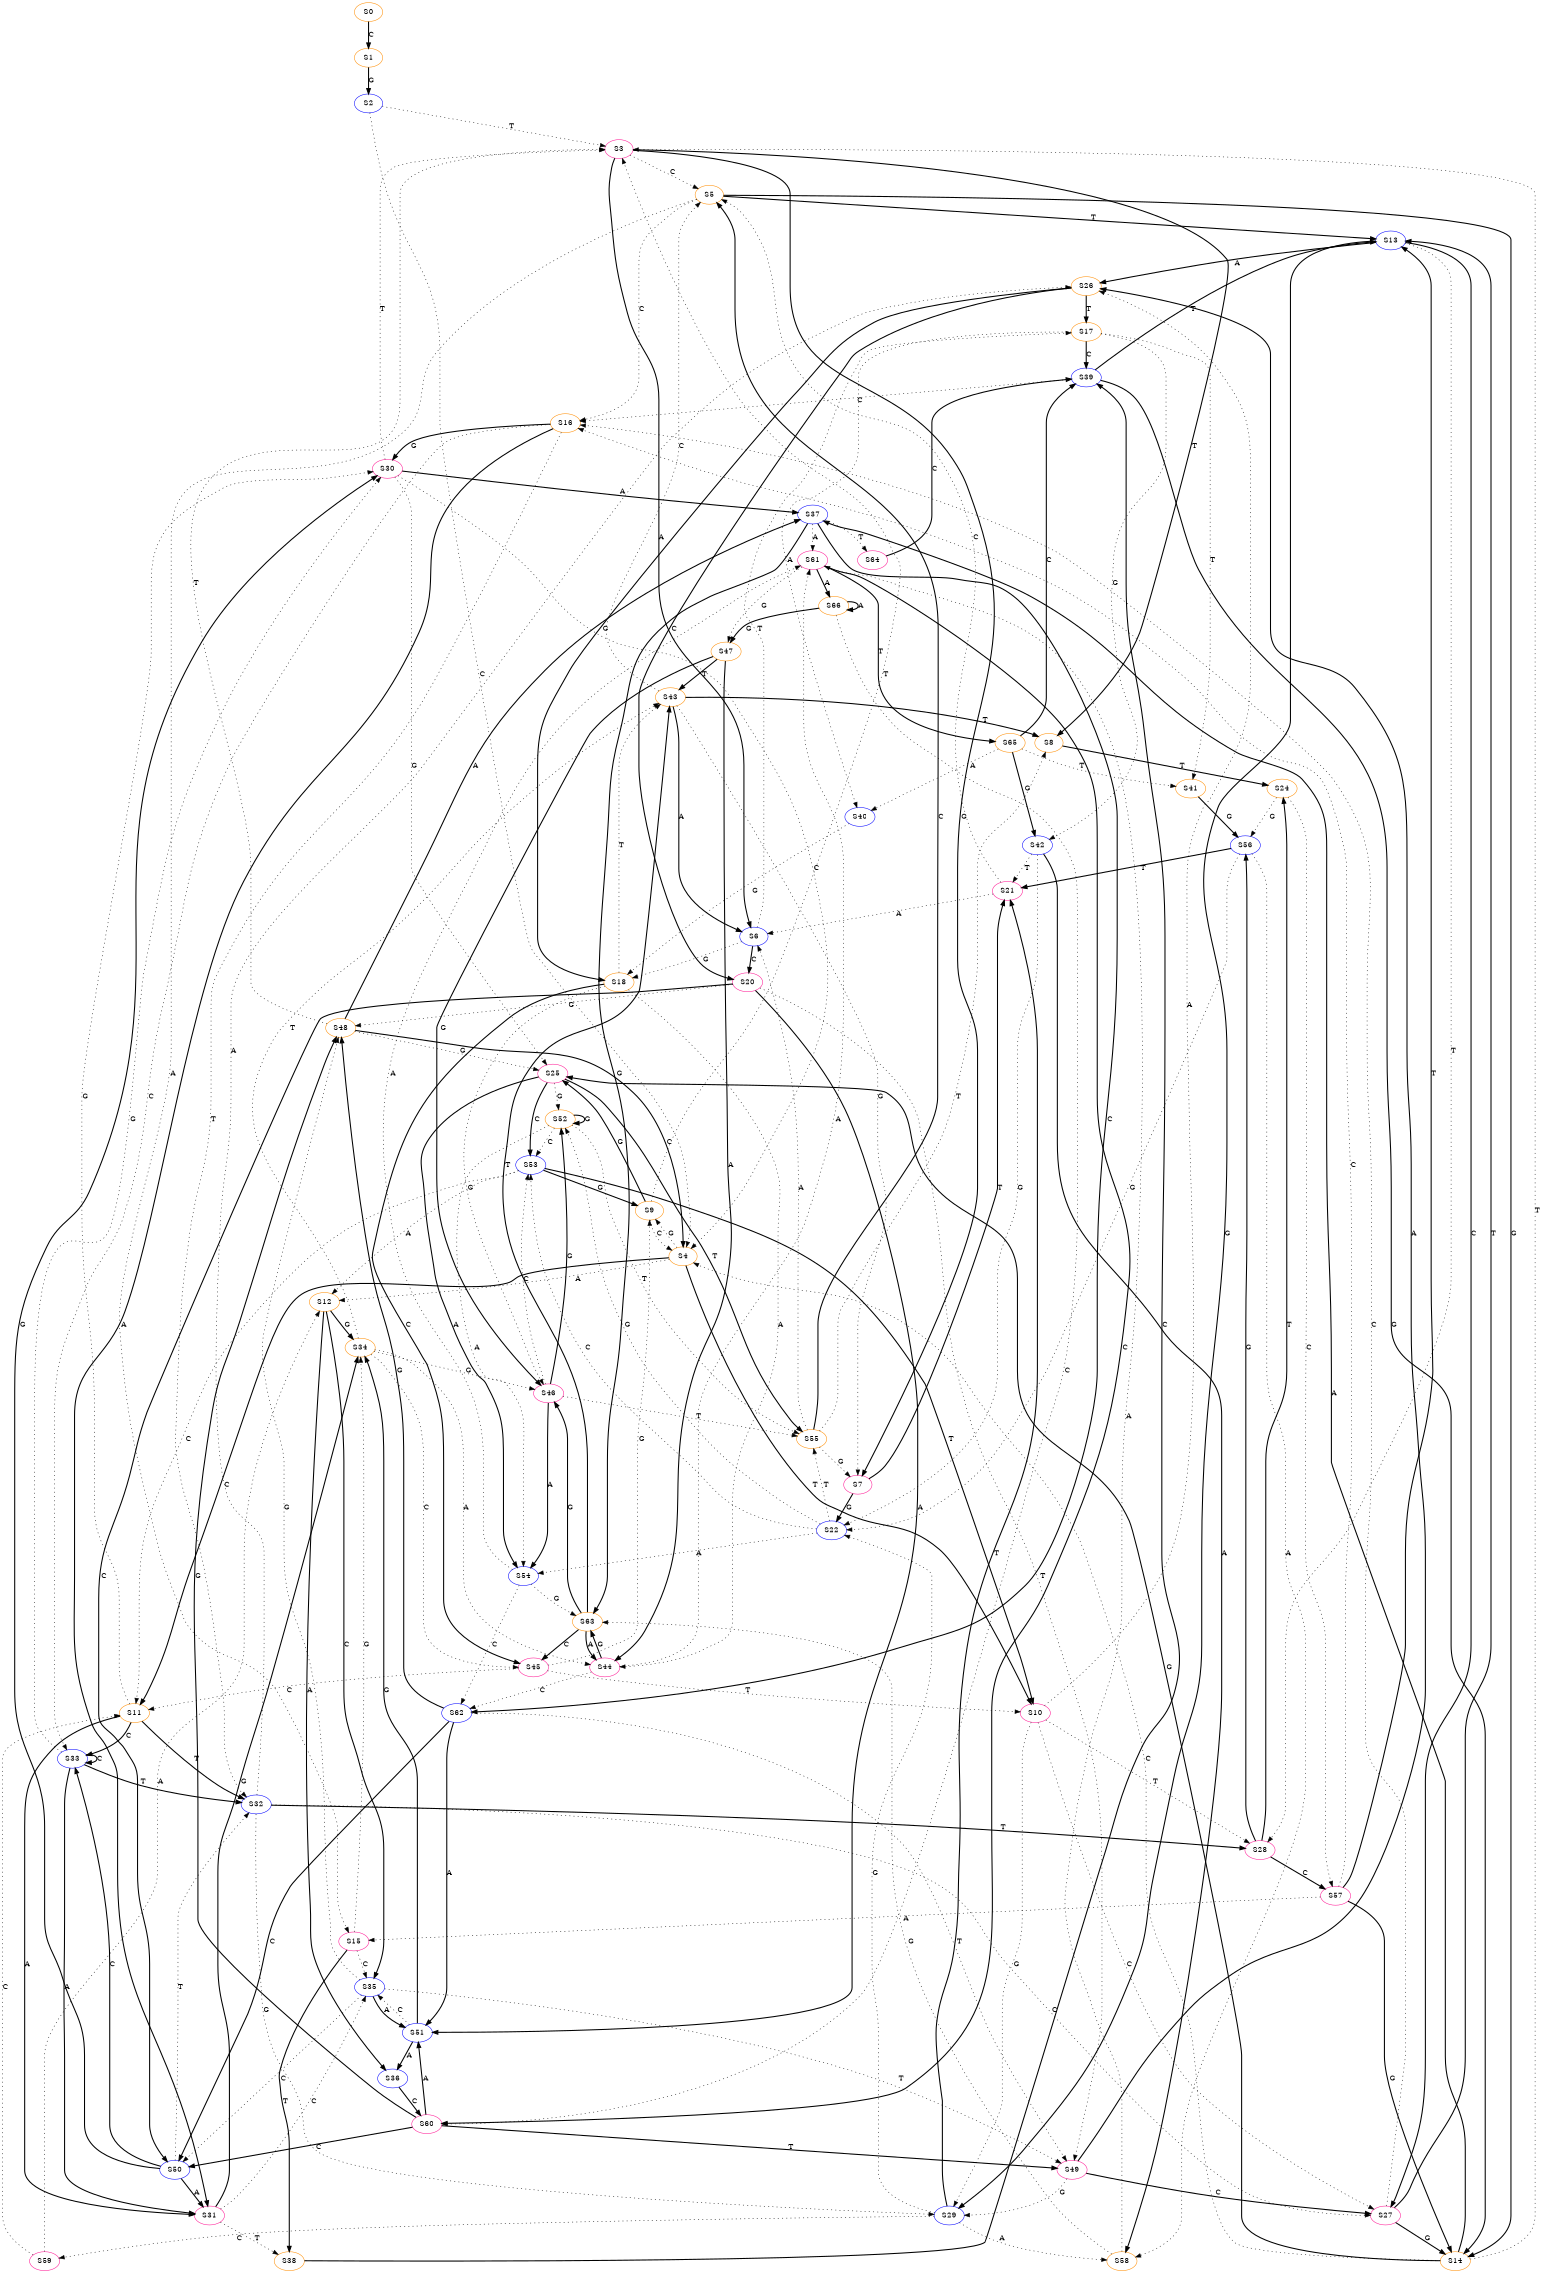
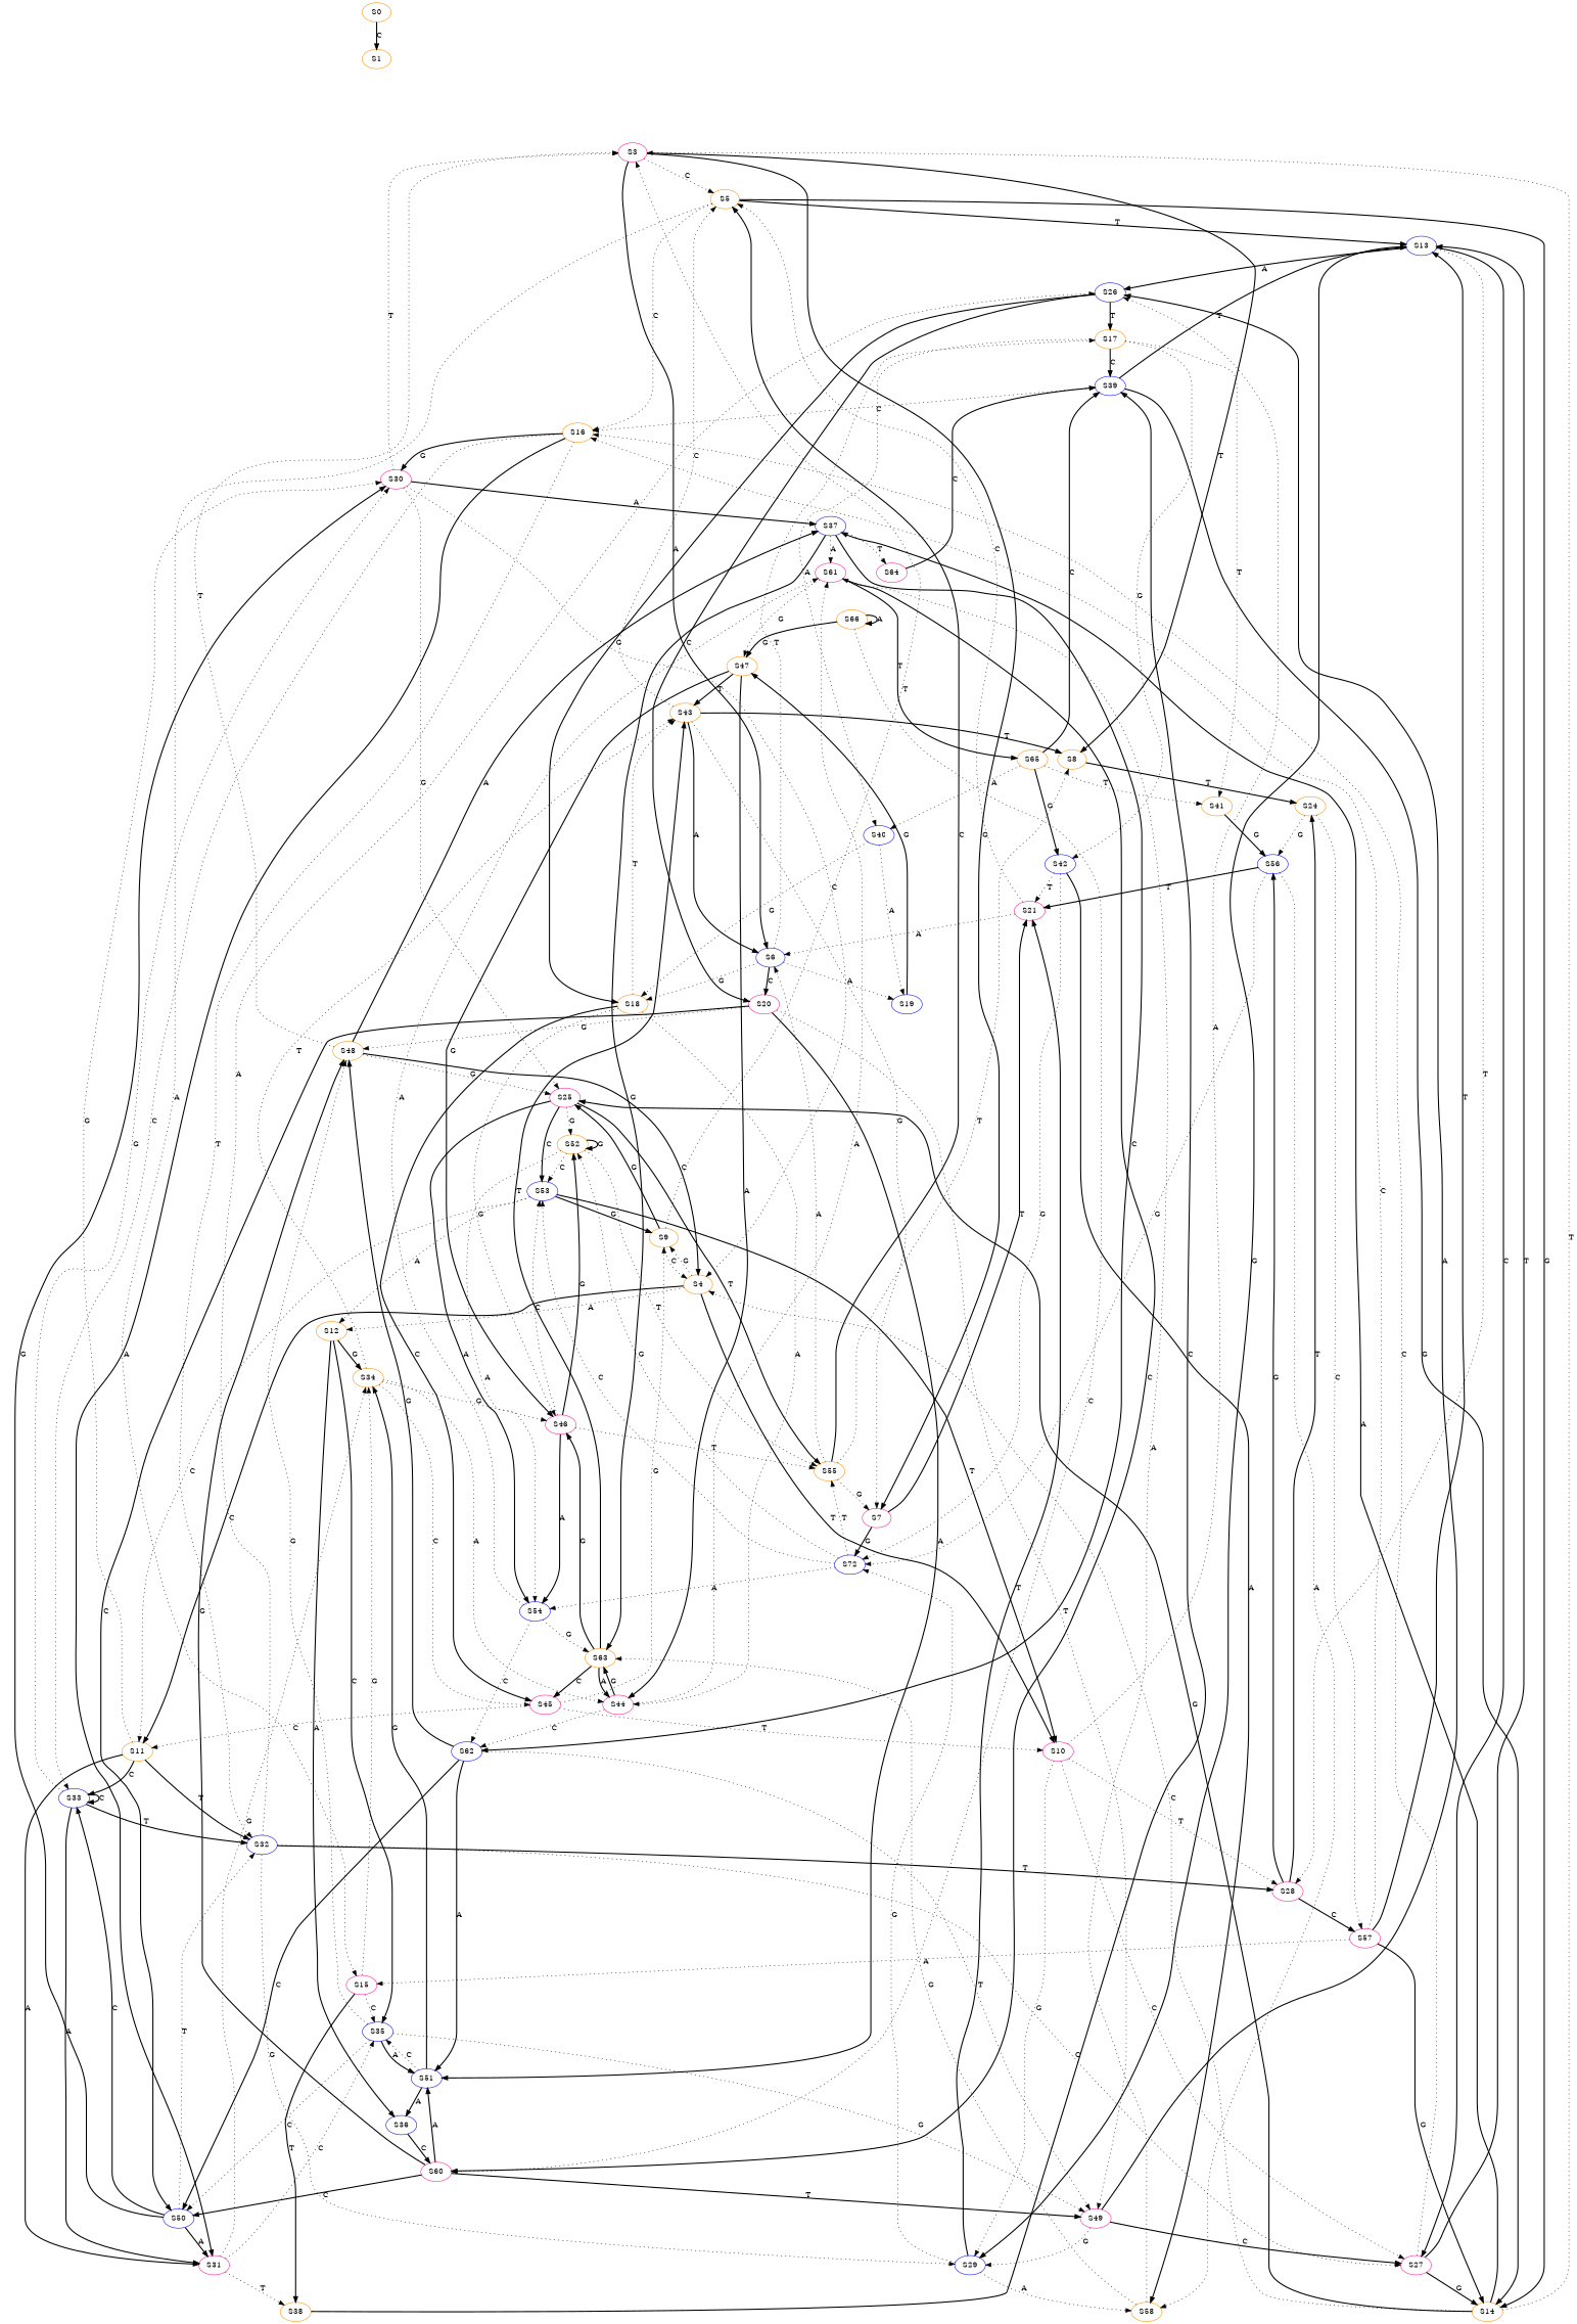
  strict digraph {
    node [color=darkorange]
    edge [style=dotted]
    S0
    S1
-   S2 [color=blue]
    S3 [color=deeppink]
    S4
    S5
    S6 [color=blue]
    S7 [color=deeppink]
    S8
    S9
    S10 [color=deeppink]
    S11
    S12
    S13 [color=blue]
    S14
    S15 [color=deeppink]
    S16
    S17
    S18
+   S19 [color=blue]
    S20 [color=deeppink]
    S21 [color=deeppink]
-   S22 [color=blue]
+   S22 [color=blue label=S72]
    S24
    S25 [color=deeppink]
-   S26
+   S26 [color=blue]
    S27 [color=deeppink]
    S28 [color=deeppink]
    S29 [color=blue]
    S30 [color=deeppink]
    S31 [color=deeppink]
    S32 [color=blue]
    S33 [color=blue]
    S34
    S35 [color=blue]
    S36 [color=blue]
    S37 [color=blue]
    S38
    S39 [color=blue]
    S40 [color=blue]
    S41
    S42 [color=blue]
    S43
    S44 [color=deeppink]
    S45 [color=deeppink]
    S46 [color=deeppink]
    S47
    S48
    S49 [color=deeppink]
    S50 [color=blue]
    S51 [color=blue]
    S52
    S53 [color=blue]
    S54 [color=blue]
    S55
    S56 [color=blue]
    S57 [color=deeppink]
    S58
-   S59 [color=deeppink]
    S60 [color=deeppink]
    S61 [color=deeppink]
    S62 [color=blue]
    S63
    S64 [color=deeppink]
    S65
    S66
    S0 -> S1 [label=C style=bold]
-   S1 -> S2 [label=G style=bold]
-   S2 -> S3 [label=T]
-   S2 -> S4 [label=C]
    S3 -> S5 [label=C]
    S3 -> S6 [label=A style=bold]
    S3 -> S7 [label=G style=bold]
    S3 -> S8 [label=T style=bold]
    S4 -> S9 [label=G]
    S4 -> S10 [label=T style=bold]
    S4 -> S11 [label=C style=bold]
    S4 -> S12 [label=A]
    S5 -> S13 [label=T style=bold]
    S5 -> S14 [label=G style=bold]
    S5 -> S15 [label=A]
    S5 -> S16 [label=C]
    S6 -> S17 [label=T]
    S6 -> S18 [label=G]
+   S6 -> S19 [label=A]
    S6 -> S20 [label=C style=bold]
    S7 -> S21 [label=T style=bold]
    S7 -> S22 [label=G style=bold]
    S8 -> S24 [label=T style=bold]
    S9 -> S3 [label=T]
    S9 -> S4 [label=C]
    S9 -> S25 [label=G style=bold]
    S10 -> S26 [label=A]
    S10 -> S27 [label=C]
    S10 -> S28 [label=T]
    S10 -> S29 [label=G]
    S11 -> S30 [label=G]
    S11 -> S31 [label=A style=bold]
    S11 -> S32 [label=T style=bold]
    S11 -> S33 [label=C style=bold]
    S12 -> S34 [label=G style=bold]
    S12 -> S35 [label=C style=bold]
    S12 -> S36 [label=A style=bold]
    S13 -> S26 [label=A style=bold]
    S13 -> S27 [label=C style=bold]
    S13 -> S28 [label=T]
    S13 -> S29 [label=G style=bold]
    S14 -> S3 [label=T]
    S14 -> S4 [label=C]
    S14 -> S25 [label=G style=bold]
    S14 -> S37 [label=A style=bold]
    S15 -> S34 [label=G]
    S15 -> S35 [label=C]
    S15 -> S38 [label=T style=bold]
    S16 -> S30 [label=G style=bold]
    S16 -> S31 [label=A style=bold]
    S16 -> S32 [label=T]
    S16 -> S33 [label=C]
    S17 -> S39 [label=C style=bold]
    S17 -> S40 [label=A]
    S17 -> S41 [label=T]
    S17 -> S42 [label=G]
    S18 -> S43 [label=T]
    S18 -> S44 [label=A]
    S18 -> S45 [label=C style=bold]
    S18 -> S46 [label=G]
+   S19 -> S47 [label=G style=bold]
    S20 -> S48 [label=G]
    S20 -> S49 [label=T]
    S20 -> S50 [label=C style=bold]
    S20 -> S51 [label=A style=bold]
    S21 -> S5 [label=C]
    S21 -> S6 [label=A]
    S22 -> S52 [label=G]
    S22 -> S53 [label=C]
    S22 -> S54 [label=A]
    S22 -> S55 [label=T]
    S24 -> S56 [label=G]
    S24 -> S57 [label=C]
    S25 -> S52 [label=G]
    S25 -> S53 [label=C style=bold]
    S25 -> S54 [label=A style=bold]
    S25 -> S55 [label=T style=bold]
    S26 -> S17 [label=T style=bold]
    S26 -> S18 [label=G style=bold]
    S26 -> S20 [label=C style=bold]
    S27 -> S13 [label=T style=bold]
    S27 -> S14 [label=G style=bold]
    S27 -> S16 [label=C]
    S28 -> S24 [label=T style=bold]
    S28 -> S56 [label=G style=bold]
    S28 -> S57 [label=C style=bold]
    S29 -> S21 [label=T style=bold]
    S29 -> S22 [label=G]
    S29 -> S58 [label=A]
-   S29 -> S59 [label=C]
    S30 -> S3 [label=T]
    S30 -> S4 [label=C]
    S30 -> S25 [label=G]
    S30 -> S37 [label=A style=bold]
-   S31 -> S34 [label=G style=bold]
+   S31 -> S34 [label=G]
    S31 -> S35 [label=C]
    S31 -> S38 [label=T]
    S32 -> S26 [label=A]
    S32 -> S27 [label=C]
    S32 -> S28 [label=T style=bold]
    S32 -> S29 [label=G]
    S33 -> S30 [label=G]
    S33 -> S31 [label=A style=bold]
    S33 -> S32 [label=T style=bold]
    S33 -> S33 [label=C style=bold]
    S34 -> S43 [label=T]
    S34 -> S44 [label=A]
    S34 -> S45 [label=C]
    S34 -> S46 [label=G]
    S35 -> S48 [label=G]
-   S35 -> S49 [label=T]
+   S35 -> S49 [label=G]
    S35 -> S50 [label=C]
    S35 -> S51 [label=A style=bold]
    S36 -> S60 [label=C style=bold]
    S37 -> S61 [label=A]
    S37 -> S62 [label=C style=bold]
    S37 -> S63 [label=G style=bold]
    S37 -> S64 [label=T]
    S38 -> S39 [label=C style=bold]
    S39 -> S13 [label=T style=bold]
    S39 -> S14 [label=G style=bold]
    S39 -> S16 [label=C]
    S40 -> S18 [label=G]
+   S40 -> S19 [label=A]
    S41 -> S56 [label=G style=bold]
    S42 -> S21 [label=T]
    S42 -> S22 [label=G]
    S42 -> S58 [label=A style=bold]
    S43 -> S5 [label=C]
    S43 -> S6 [label=A style=bold]
    S43 -> S7 [label=G]
    S43 -> S8 [label=T style=bold]
    S44 -> S61 [label=A]
    S44 -> S62 [label=C]
    S44 -> S63 [label=G style=bold]
    S45 -> S9 [label=G]
    S45 -> S10 [label=T]
    S45 -> S11 [label=C]
    S46 -> S52 [label=G style=bold]
    S46 -> S53 [label=C]
    S46 -> S54 [label=A style=bold]
    S46 -> S55 [label=T]
    S47 -> S43 [label=T style=bold]
    S47 -> S44 [label=A style=bold]
    S47 -> S46 [label=G style=bold]
    S48 -> S3 [label=T]
    S48 -> S4 [label=C style=bold]
    S48 -> S25 [label=G]
    S48 -> S37 [label=A style=bold]
    S49 -> S26 [label=A style=bold]
    S49 -> S27 [label=C style=bold]
    S49 -> S29 [label=G]
    S50 -> S30 [label=G style=bold]
    S50 -> S31 [label=A style=bold]
    S50 -> S32 [label=T]
    S50 -> S33 [label=C style=bold]
    S51 -> S34 [label=G style=bold]
    S51 -> S35 [label=C]
    S51 -> S36 [label=A style=bold]
    S52 -> S52 [label=G style=bold]
    S52 -> S53 [label=C]
    S52 -> S54 [label=A]
    S52 -> S55 [label=T]
    S53 -> S9 [label=G style=bold]
    S53 -> S10 [label=T style=bold]
    S53 -> S11 [label=C]
    S53 -> S12 [label=A]
    S54 -> S61 [label=A]
    S54 -> S62 [label=C]
    S54 -> S63 [label=G]
    S55 -> S5 [label=C style=bold]
    S55 -> S6 [label=A]
    S55 -> S7 [label=G]
    S55 -> S8 [label=T]
    S56 -> S21 [label=T style=bold]
    S56 -> S22 [label=G]
    S56 -> S58 [label=A]
    S57 -> S13 [label=T style=bold]
    S57 -> S14 [label=G style=bold]
    S57 -> S15 [label=A]
    S57 -> S16 [label=C]
    S58 -> S61 [label=A]
    S58 -> S63 [label=G]
-   S59 -> S11 [label=C]
-   S59 -> S12 [label=A]
    S60 -> S48 [label=G style=bold]
    S60 -> S49 [label=T style=bold]
    S60 -> S50 [label=C style=bold]
    S60 -> S51 [label=A style=bold]
    S61 -> S47 [label=G]
    S61 -> S60 [label=C style=bold]
    S61 -> S65 [label=T style=bold]
-   S61 -> S66 [label=A style=bold]
    S62 -> S48 [label=G style=bold]
    S62 -> S49 [label=T]
    S62 -> S50 [label=C style=bold]
    S62 -> S51 [label=A style=bold]
    S63 -> S43 [label=T style=bold]
    S63 -> S44 [label=A style=bold]
    S63 -> S45 [label=C style=bold]
    S63 -> S46 [label=G style=bold]
    S64 -> S39 [label=C style=bold]
    S65 -> S39 [label=C style=bold]
    S65 -> S40 [label=A]
    S65 -> S41 [label=T]
    S65 -> S42 [label=G style=bold]
    S66 -> S47 [label=G style=bold]
    S66 -> S60 [label=C]
    S66 -> S66 [label=A style=bold]
  }
